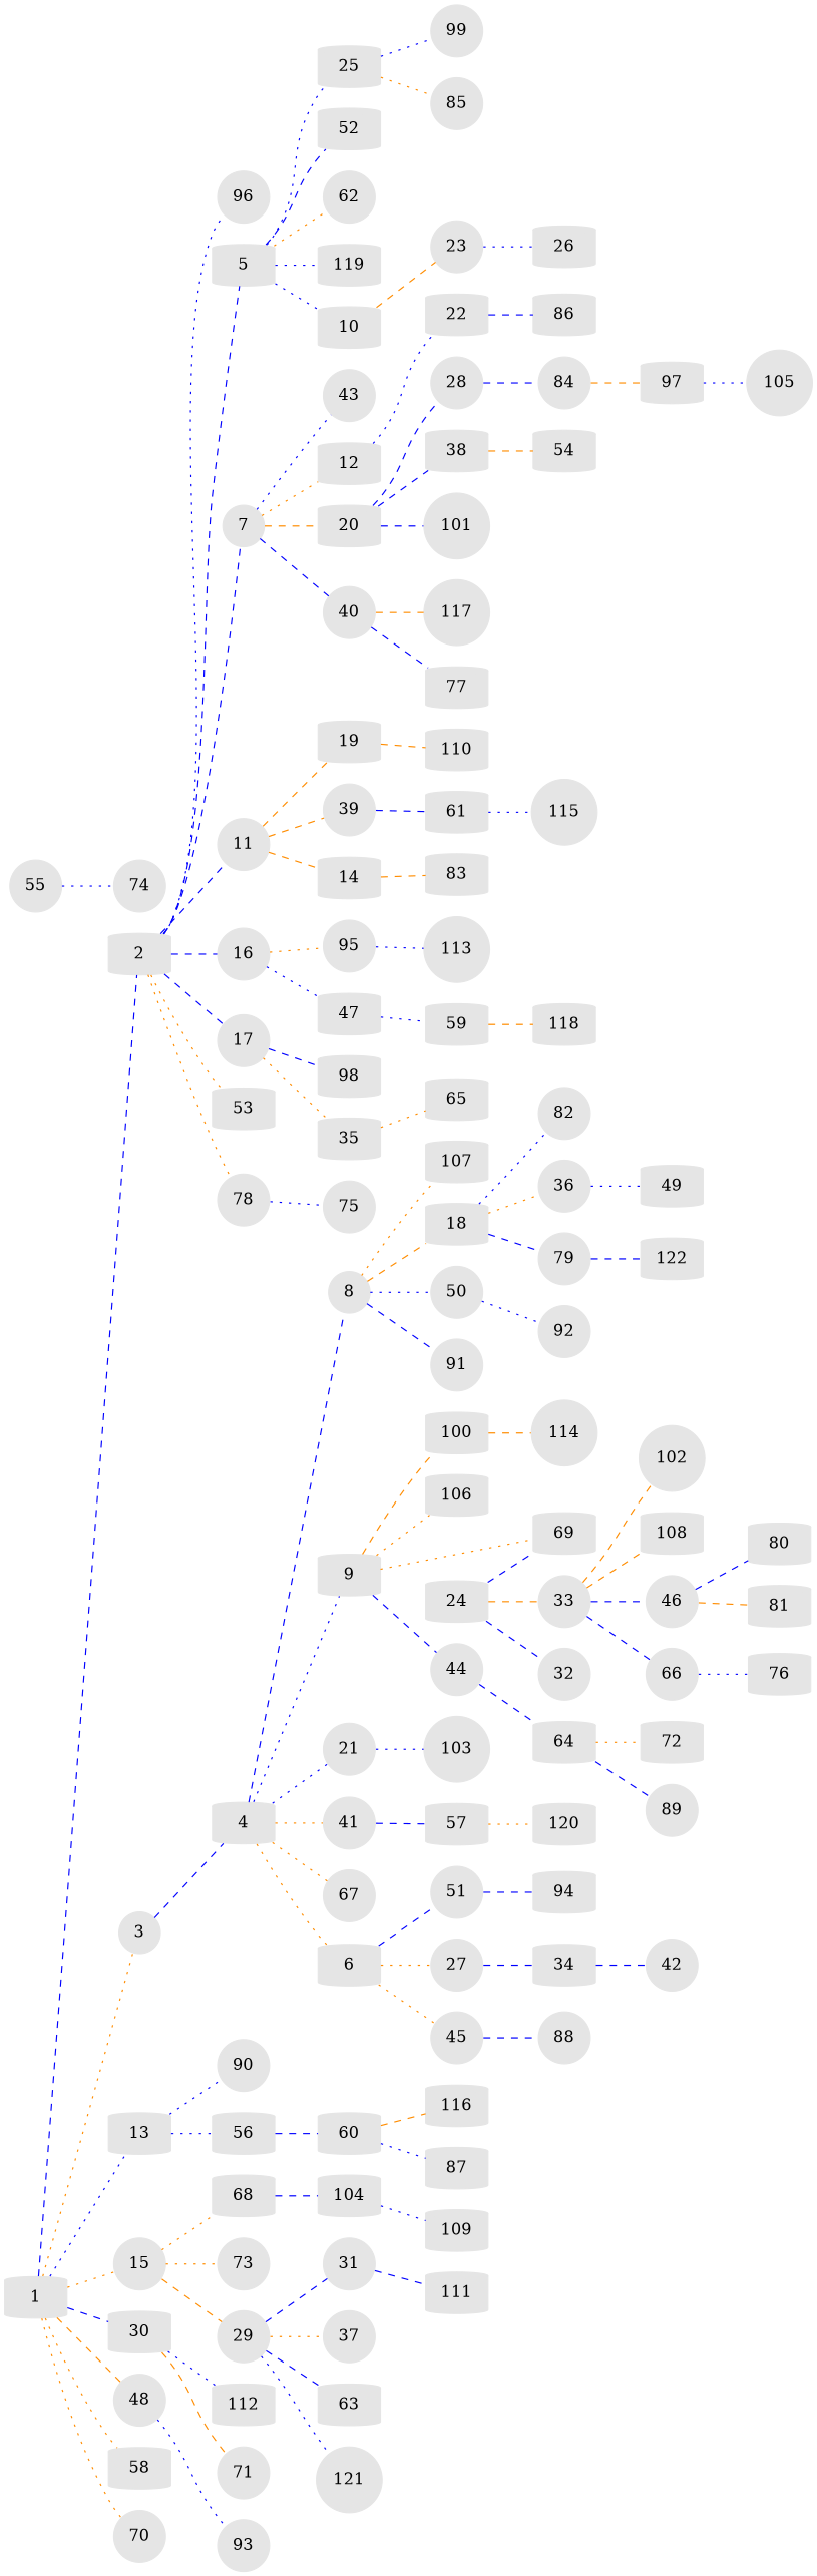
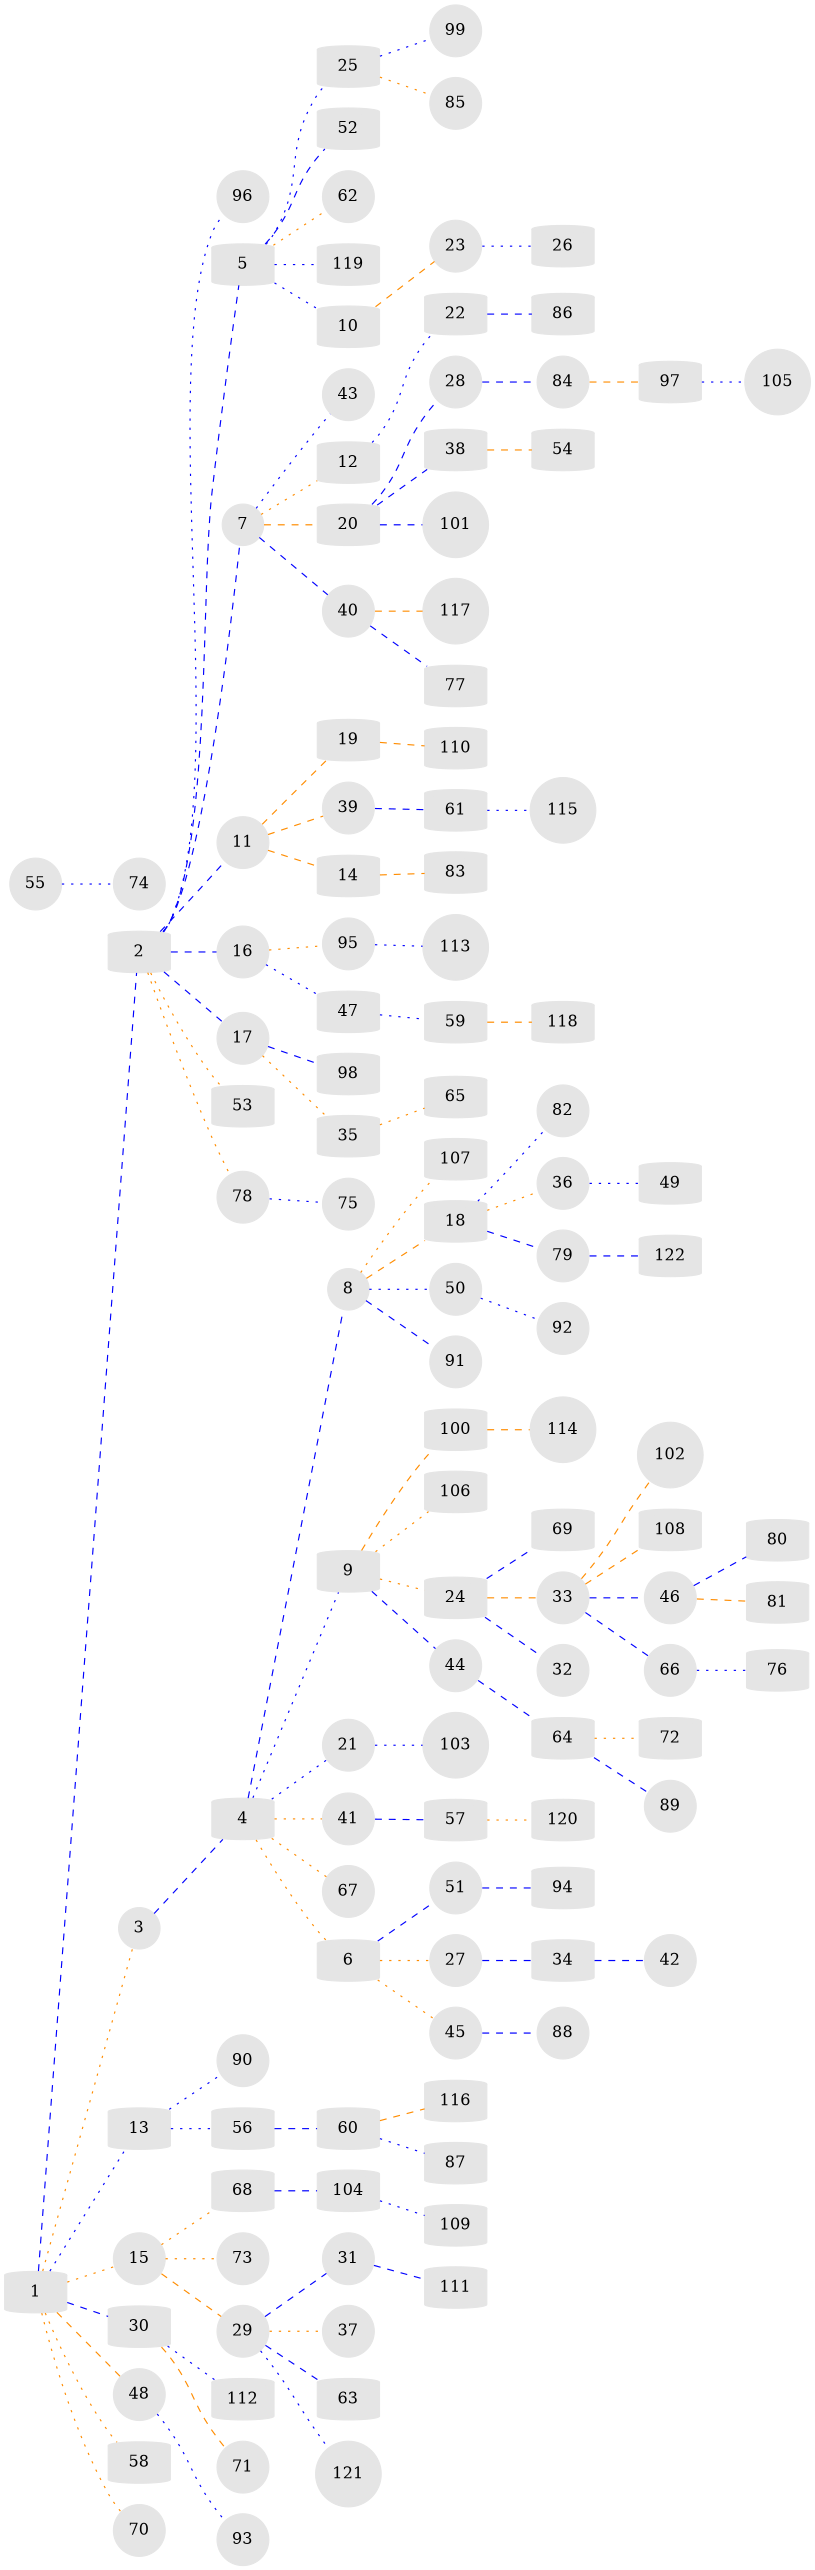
  graph {
    rankdir=LR
    node [color=gray90 shape=cylinder style=filled]
    edge [color=blue style=dashed]
    1
    2
    3 [shape=circle]
    13
    15 [shape=circle]
    30
    48 [shape=circle]
    58
    70 [shape=circle]
    5
    7 [shape=circle]
    11 [shape=circle]
    16 [shape=circle]
    17 [shape=circle]
    53
    78 [shape=circle]
    96 [shape=circle]
    4
    56
    90 [shape=circle]
    29 [shape=circle]
    68
    73 [shape=circle]
    71 [shape=circle]
    112
    93 [shape=circle]
    10
    25
    52
    62 [shape=circle]
    119
    12
    20
    40 [shape=circle]
    43 [shape=circle]
    14
    19
    39 [shape=circle]
    47
    95 [shape=circle]
    35
    98
    75 [shape=circle]
    6
    8 [shape=circle]
    9
    21 [shape=circle]
    41 [shape=circle]
    67 [shape=circle]
    27 [shape=circle]
    45 [shape=circle]
    51 [shape=circle]
    18
    50 [shape=circle]
    91 [shape=circle]
    107
    24
    44 [shape=circle]
    100
    106
    103 [shape=circle]
    57
    23 [shape=circle]
    85 [shape=circle]
    99 [shape=circle]
    34
    88 [shape=circle]
    94
    22
    28 [shape=circle]
    38
    101 [shape=circle]
    77
    117 [shape=circle]
    36 [shape=circle]
    79 [shape=circle]
    82 [shape=circle]
    92 [shape=circle]
    32 [shape=circle]
    33 [shape=circle]
    69
    64
    114 [shape=circle]
    26
    83
    110
    61
    86
    60
    31 [shape=circle]
    37 [shape=circle]
    63
    121 [shape=circle]
    104
    59
    113 [shape=circle]
    65
    49
    122
    84 [shape=circle]
    54
    46 [shape=circle]
    66 [shape=circle]
    102 [shape=circle]
    108
    42 [shape=circle]
    97
    111
    80
    81
    55 [shape=circle]
    74 [shape=circle]
    76
    115 [shape=circle]
    120
    72
    89 [shape=circle]
    118
    87
    116
    109
    105 [shape=circle]
    1 -- 2
    1 -- 3 [color=darkorange style=dotted]
    1 -- 13 [style=dotted]
    1 -- 15 [color=darkorange style=dotted]
    1 -- 30
    1 -- 48 [color=darkorange]
    1 -- 58 [color=darkorange style=dotted]
    1 -- 70 [color=darkorange style=dotted]
    2 -- 5
    2 -- 7
    2 -- 11
    2 -- 16
    2 -- 17
    2 -- 53 [color=darkorange style=dotted]
    2 -- 78 [color=darkorange style=dotted]
    2 -- 96 [style=dotted]
    3 -- 4
    13 -- 56 [style=dotted]
    13 -- 90 [style=dotted]
    15 -- 29 [color=darkorange]
    15 -- 68 [color=darkorange style=dotted]
    15 -- 73 [color=darkorange style=dotted]
    30 -- 71 [color=darkorange]
    30 -- 112 [style=dotted]
    48 -- 93 [style=dotted]
    5 -- 10 [style=dotted]
    5 -- 25 [style=dotted]
    5 -- 52
    5 -- 62 [color=darkorange style=dotted]
    5 -- 119 [style=dotted]
    7 -- 12 [color=darkorange style=dotted]
    7 -- 20 [color=darkorange]
    7 -- 40
    7 -- 43 [style=dotted]
    11 -- 14 [color=darkorange]
    11 -- 19 [color=darkorange]
    11 -- 39 [color=darkorange]
    16 -- 47 [style=dotted]
    16 -- 95 [color=darkorange style=dotted]
    17 -- 35 [color=darkorange style=dotted]
    17 -- 98
    78 -- 75 [style=dotted]
    4 -- 6 [color=darkorange style=dotted]
    4 -- 8
    4 -- 9 [style=dotted]
    4 -- 21 [style=dotted]
    4 -- 41 [color=darkorange style=dotted]
    4 -- 67 [color=darkorange style=dotted]
    56 -- 60
    29 -- 31
    29 -- 37 [color=darkorange style=dotted]
    29 -- 63
    29 -- 121 [style=dotted]
    68 -- 104
    10 -- 23 [color=darkorange]
    25 -- 85 [color=darkorange style=dotted]
    25 -- 99 [style=dotted]
    12 -- 22 [style=dotted]
    20 -- 28
    20 -- 38
    20 -- 101
    40 -- 77
    40 -- 117 [color=darkorange]
    14 -- 83 [color=darkorange]
    19 -- 110 [color=darkorange]
    39 -- 61
    47 -- 59 [style=dotted]
    95 -- 113 [style=dotted]
    35 -- 65 [color=darkorange style=dotted]
    6 -- 27 [color=darkorange style=dotted]
    6 -- 45 [color=darkorange style=dotted]
    6 -- 51
    8 -- 18 [color=darkorange]
    8 -- 50 [style=dotted]
    8 -- 91
    8 -- 107 [color=darkorange style=dotted]
-   9 -- 69 [color=darkorange style=dotted]
+   9 -- 24 [color=darkorange style=dotted]
    9 -- 44
    9 -- 100 [color=darkorange]
    9 -- 106 [color=darkorange style=dotted]
    21 -- 103 [style=dotted]
    41 -- 57
    27 -- 34
    45 -- 88
    51 -- 94
    18 -- 36 [color=darkorange style=dotted]
    18 -- 79
    18 -- 82 [style=dotted]
    50 -- 92 [style=dotted]
    24 -- 32
    24 -- 33 [color=darkorange]
    24 -- 69
    44 -- 64
    100 -- 114 [color=darkorange]
    57 -- 120 [color=darkorange style=dotted]
    23 -- 26 [style=dotted]
    34 -- 42
    22 -- 86
    28 -- 84
    38 -- 54 [color=darkorange]
    36 -- 49 [style=dotted]
    79 -- 122
    33 -- 46
    33 -- 66
    33 -- 102 [color=darkorange]
    33 -- 108 [color=darkorange]
    64 -- 72 [color=darkorange style=dotted]
    64 -- 89
    61 -- 115 [style=dotted]
    60 -- 87 [style=dotted]
    60 -- 116 [color=darkorange]
    31 -- 111
    104 -- 109 [style=dotted]
    59 -- 118 [color=darkorange]
    84 -- 97 [color=darkorange]
    46 -- 80
    46 -- 81 [color=darkorange]
    66 -- 76 [style=dotted]
    97 -- 105 [style=dotted]
    55 -- 74 [style=dotted]
  }
